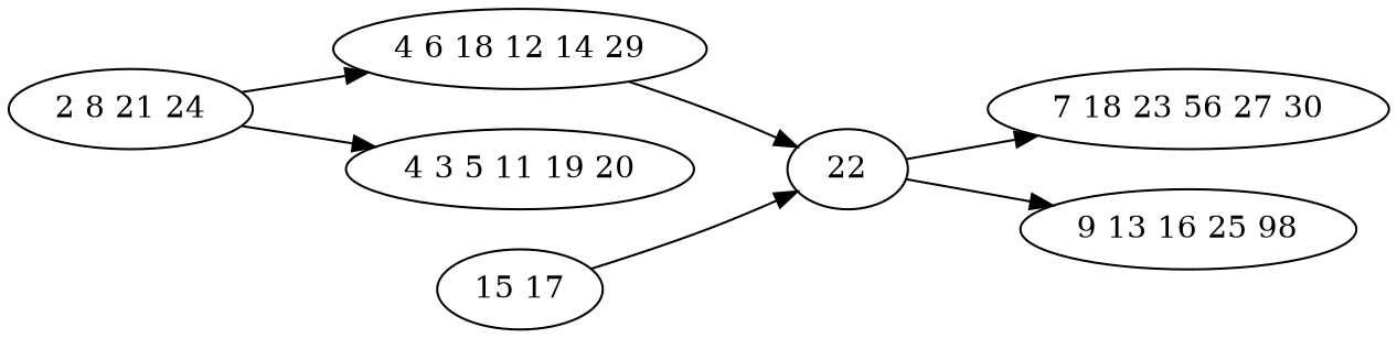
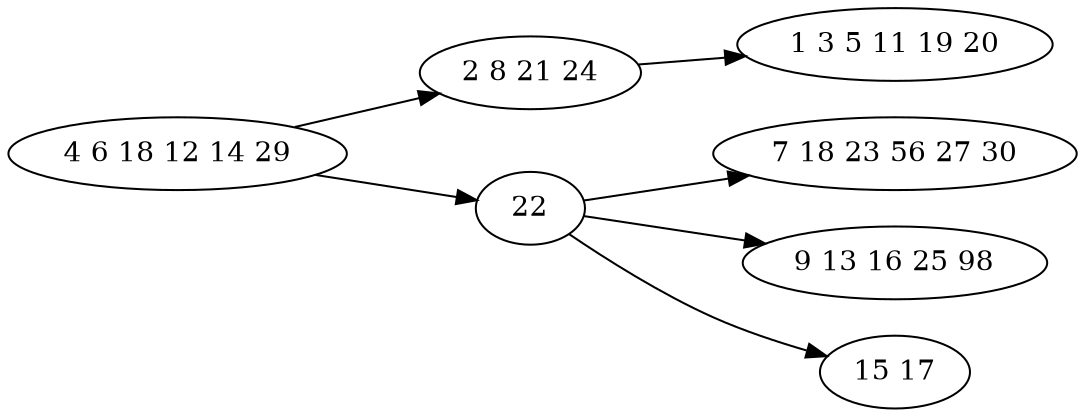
  digraph {
    rankdir=LR
    n1 [label="2 8 21 24"]
    n2 [label="4 6 18 12 14 29"]
-   n3 [label="4 3 5 11 19 20"]
+   n3 [label="1 3 5 11 19 20"]
    n4 [label=22]
    n5 [label="7 18 23 56 27 30"]
    n6 [label="9 13 16 25 98"]
    n7 [label="15 17"]
-   n1 -> n2
+   n2 -> n1
    n1 -> n3
    n2 -> n4
    n4 -> n5
    n4 -> n6
-   n7 -> n4
+   n4 -> n7
  }
